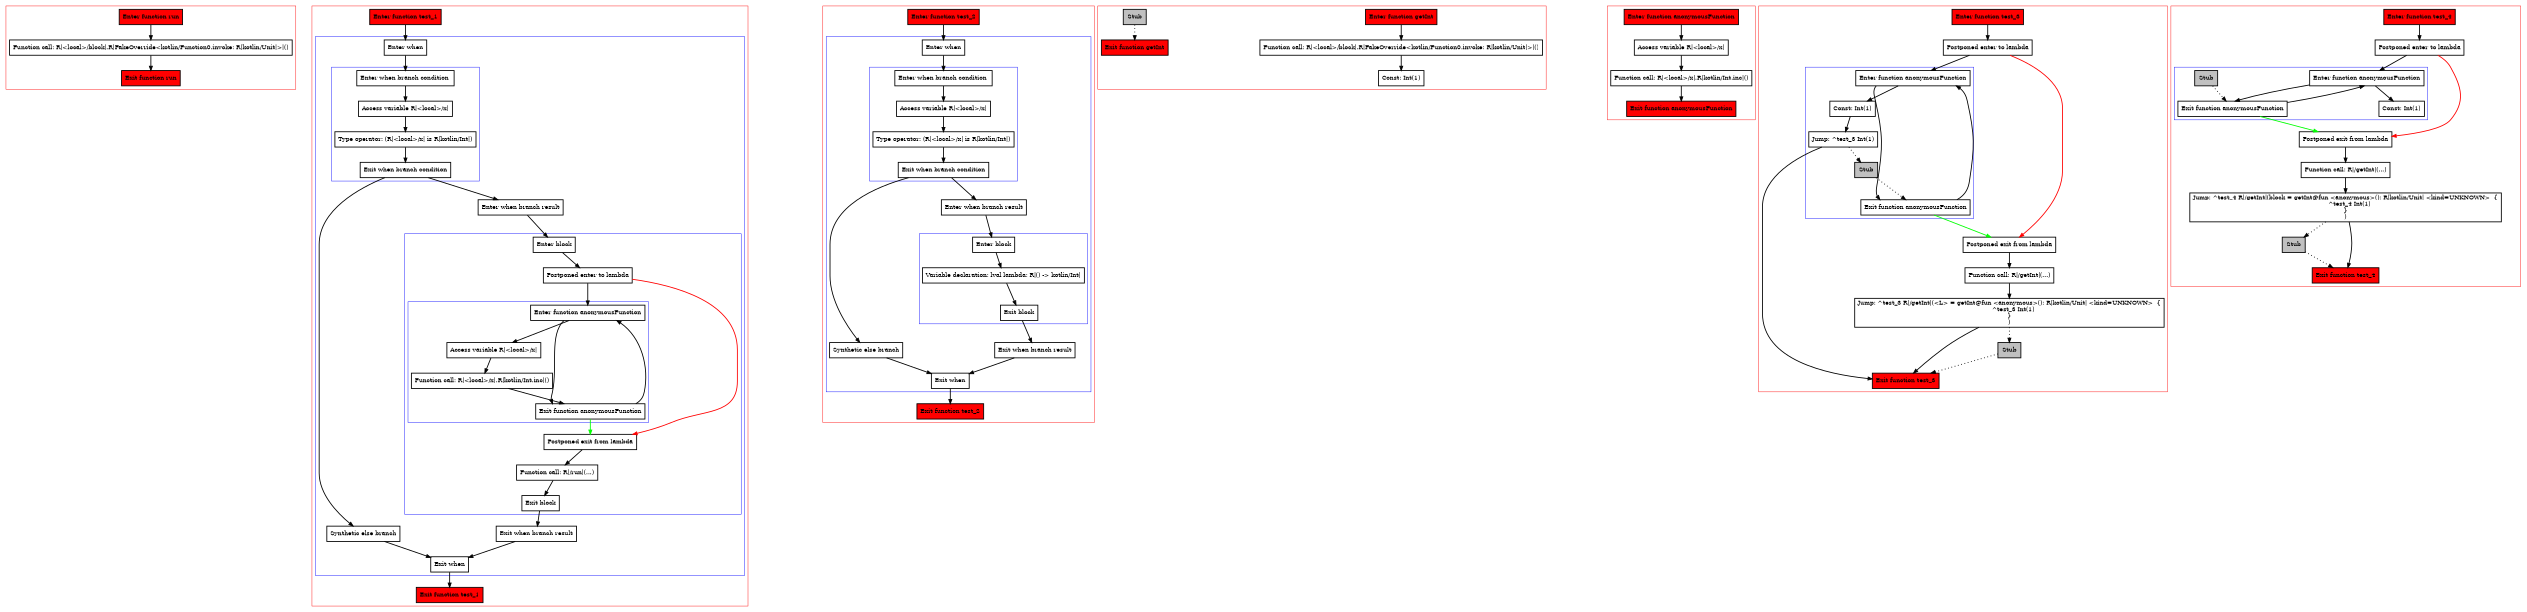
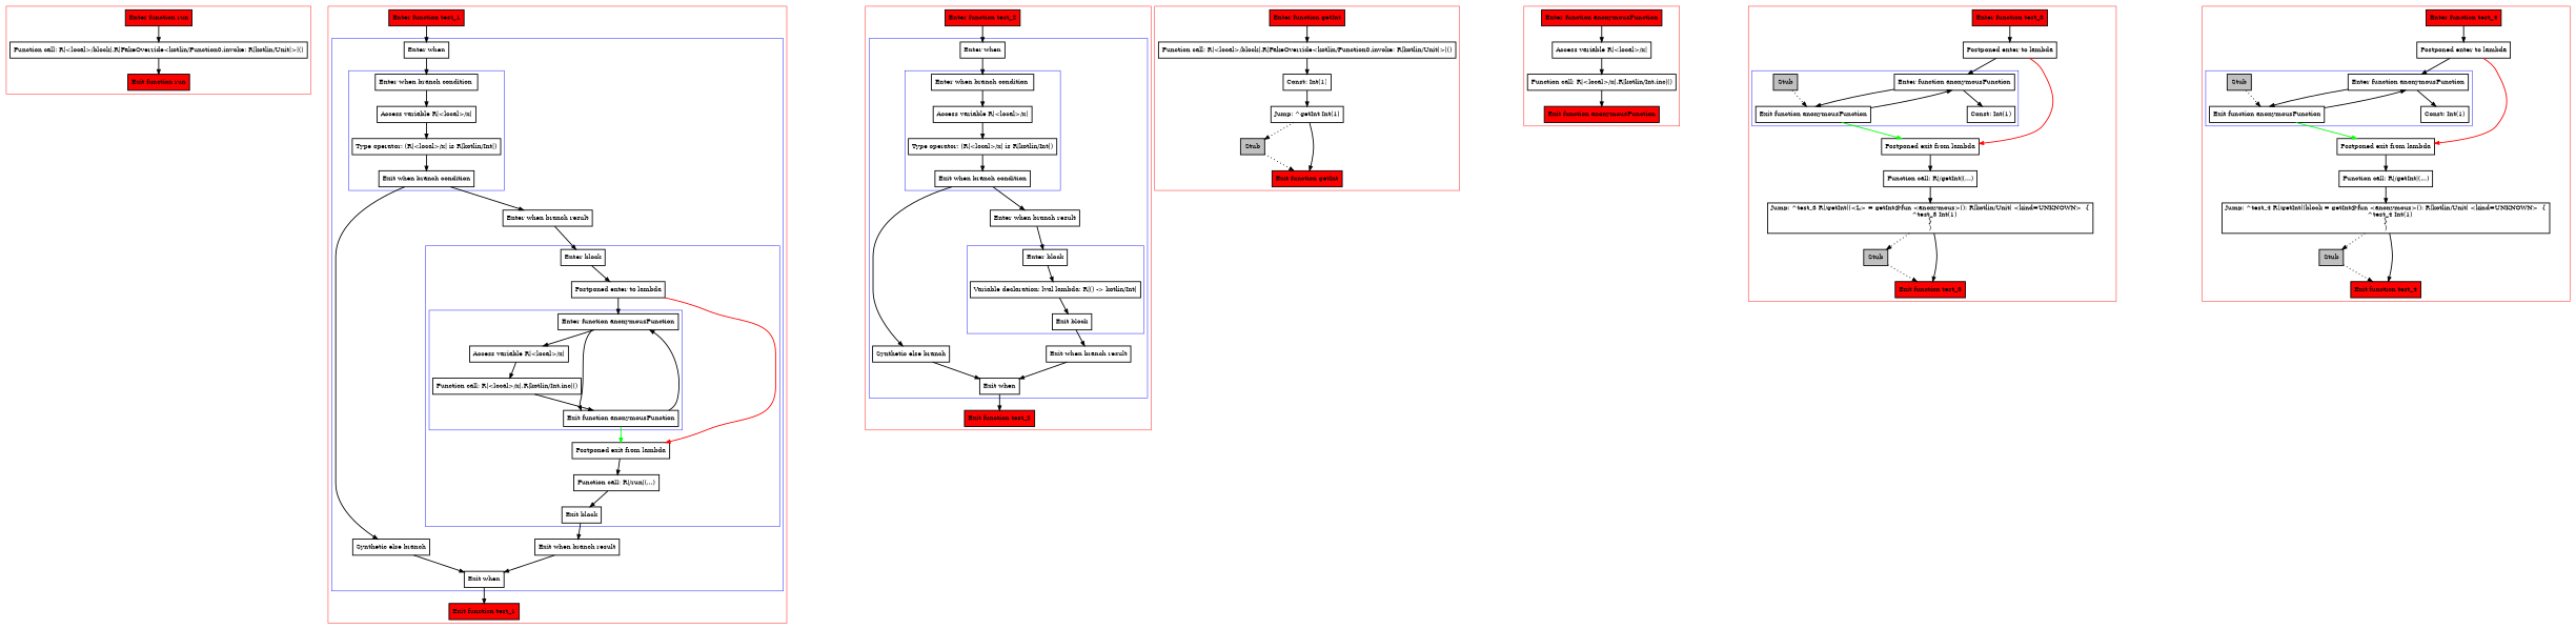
  digraph {
    nodesep=3
    node [penwidth=2 shape=box]
    edge [penwidth=2]
    n1 [fillcolor=red label="Enter function run" style=filled]
    n2 [label="Function call: R|<local>/block|.R|FakeOverride<kotlin/Function0.invoke: R|kotlin/Unit|>|()"]
    n3 [fillcolor=red label="Exit function run" style=filled]
    n4 [label="Enter when branch condition "]
    n5 [label="Access variable R|<local>/x|"]
    n6 [label="Type operator: (R|<local>/x| is R|kotlin/Int|)"]
    n7 [label="Exit when branch condition"]
    n8 [label="Enter function anonymousFunction"]
    n9 [label="Access variable R|<local>/x|"]
    n10 [label="Function call: R|<local>/x|.R|kotlin/Int.inc|()"]
    n11 [label="Exit function anonymousFunction"]
    n12 [label="Enter block"]
    n13 [label="Postponed enter to lambda"]
    n14 [label="Postponed exit from lambda"]
    n15 [label="Function call: R|/run|(...)"]
    n16 [label="Exit block"]
    n17 [label="Enter when"]
    n18 [label="Synthetic else branch"]
    n19 [label="Enter when branch result"]
    n20 [label="Exit when branch result"]
    n21 [label="Exit when"]
    n22 [fillcolor=red label="Enter function test_1" style=filled]
    n23 [fillcolor=red label="Exit function test_1" style=filled]
    n24 [label="Enter when branch condition "]
    n25 [label="Access variable R|<local>/x|"]
    n26 [label="Type operator: (R|<local>/x| is R|kotlin/Int|)"]
    n27 [label="Exit when branch condition"]
    n28 [label="Enter block"]
    n29 [label="Variable declaration: lval lambda: R|() -> kotlin/Int|"]
    n30 [label="Exit block"]
    n31 [label="Enter when"]
    n32 [label="Synthetic else branch"]
    n33 [label="Enter when branch result"]
    n34 [label="Exit when branch result"]
    n35 [label="Exit when"]
    n36 [fillcolor=red label="Enter function test_2" style=filled]
    n37 [fillcolor=red label="Exit function test_2" style=filled]
    n38 [fillcolor=red label="Enter function getInt" style=filled]
    n39 [label="Function call: R|<local>/block|.R|FakeOverride<kotlin/Function0.invoke: R|kotlin/Unit|>|()"]
    n40 [label="Const: Int(1)"]
+   n41 [label="Jump: ^getInt Int(1)"]
    n42 [fillcolor=gray label=Stub style=filled]
    n43 [fillcolor=red label="Exit function getInt" style=filled]
    n44 [fillcolor=red label="Enter function anonymousFunction" style=filled]
    n45 [label="Access variable R|<local>/x|"]
    n46 [label="Function call: R|<local>/x|.R|kotlin/Int.inc|()"]
    n47 [fillcolor=red label="Exit function anonymousFunction" style=filled]
    n48 [label="Enter function anonymousFunction"]
    n49 [label="Const: Int(1)"]
-   n50 [label="Jump: ^test_3 Int(1)"]
    n51 [fillcolor=gray label=Stub style=filled]
    n52 [label="Exit function anonymousFunction"]
    n53 [fillcolor=red label="Enter function test_3" style=filled]
    n54 [label="Postponed enter to lambda"]
    n55 [label="Postponed exit from lambda"]
    n56 [label="Function call: R|/getInt|(...)"]
    n57 [label="Jump: ^test_3 R|/getInt|(<L> = getInt@fun <anonymous>(): R|kotlin/Unit| <kind=UNKNOWN>  {\n    ^test_3 Int(1)\n}\n)"]
    n58 [fillcolor=gray label=Stub style=filled]
    n59 [fillcolor=red label="Exit function test_3" style=filled]
    n60 [label="Enter function anonymousFunction"]
    n61 [label="Const: Int(1)"]
    n62 [fillcolor=gray label=Stub style=filled]
    n63 [label="Exit function anonymousFunction"]
    n64 [fillcolor=red label="Enter function test_4" style=filled]
    n65 [label="Postponed enter to lambda"]
    n66 [label="Postponed exit from lambda"]
    n67 [label="Function call: R|/getInt|(...)"]
    n68 [label="Jump: ^test_4 R|/getInt|(block = getInt@fun <anonymous>(): R|kotlin/Unit| <kind=UNKNOWN>  {\n    ^test_4 Int(1)\n}\n)"]
    n69 [fillcolor=gray label=Stub style=filled]
    n70 [fillcolor=red label="Exit function test_4" style=filled]
    subgraph cluster_1 {
      color=red
      n1
      n2
      n3
    }
    subgraph cluster_2 {
      color=red
      n22
      n23
      subgraph cluster_3 {
        color=blue
        n17
        n18
        n19
        n20
        n21
        subgraph cluster_4 {
          color=blue
          n4
          n5
          n6
          n7
        }
        subgraph cluster_5 {
          color=blue
          n12
          n13
          n14
          n15
          n16
          subgraph cluster_6 {
            color=blue
            n8
            n9
            n10
            n11
          }
        }
      }
    }
    subgraph cluster_7 {
      color=red
      n36
      n37
      subgraph cluster_8 {
        color=blue
        n31
        n32
        n33
        n34
        n35
        subgraph cluster_9 {
          color=blue
          n24
          n25
          n26
          n27
        }
        subgraph cluster_10 {
          color=blue
          n28
          n29
          n30
        }
      }
    }
    subgraph cluster_11 {
      color=red
      n38
      n39
      n40
+     n41
      n42
      n43
    }
    subgraph cluster_12 {
      color=red
      n44
      n45
      n46
      n47
    }
    subgraph cluster_13 {
      color=red
      n53
      n54
      n55
      n56
      n57
      n58
      n59
      subgraph cluster_14 {
        color=blue
        n48
        n49
-       n50
        n51
        n52
      }
    }
    subgraph cluster_15 {
      color=red
      n64
      n65
      n66
      n67
      n68
      n69
      n70
      subgraph cluster_16 {
        color=blue
        n60
        n61
        n62
        n63
      }
    }
    n1 -> n2
    n2 -> n3
    n4 -> n5
    n5 -> n6
    n6 -> n7
    n7 -> n18
    n7 -> n19
    n8 -> n9
    n8 -> n11
    n9 -> n10
    n10 -> n11
    n11 -> n8
    n11 -> n14 [color=green]
    n12 -> n13
    n13 -> n8
    n13 -> n14 [color=red]
    n14 -> n15
    n15 -> n16
    n16 -> n20
    n17 -> n4
    n18 -> n21
    n19 -> n12
    n20 -> n21
    n21 -> n23
    n22 -> n17
    n24 -> n25
    n25 -> n26
    n26 -> n27
    n27 -> n32
    n27 -> n33
    n28 -> n29
    n29 -> n30
    n30 -> n34
    n31 -> n24
    n32 -> n35
    n33 -> n28
    n34 -> n35
    n35 -> n37
    n36 -> n31
    n38 -> n39
    n39 -> n40
+   n40 -> n41
+   n41 -> n42 [style=dotted]
+   n41 -> n43
    n42 -> n43 [style=dotted]
    n44 -> n45
    n45 -> n46
    n46 -> n47
    n48 -> n49
    n48 -> n52
-   n49 -> n50
-   n50 -> n51 [style=dotted]
-   n50 -> n59
    n51 -> n52 [style=dotted]
    n52 -> n48
    n52 -> n55 [color=green]
    n53 -> n54
    n54 -> n48
    n54 -> n55 [color=red]
    n55 -> n56
    n56 -> n57
    n57 -> n58 [style=dotted]
    n57 -> n59
    n58 -> n59 [style=dotted]
    n60 -> n61
    n60 -> n63
    n62 -> n63 [style=dotted]
    n63 -> n60
    n63 -> n66 [color=green]
    n64 -> n65
    n65 -> n60
    n65 -> n66 [color=red]
    n66 -> n67
    n67 -> n68
    n68 -> n69 [style=dotted]
    n68 -> n70
    n69 -> n70 [style=dotted]
  }
